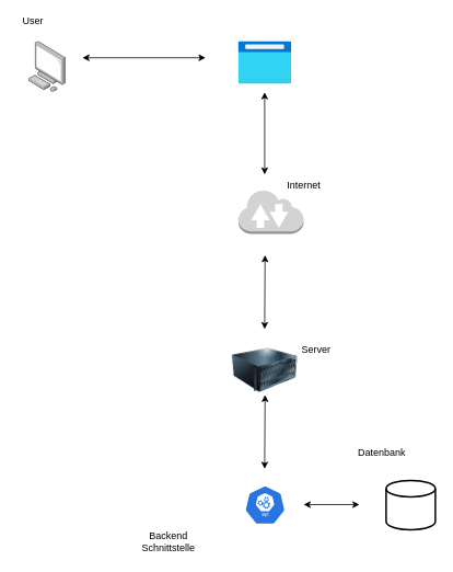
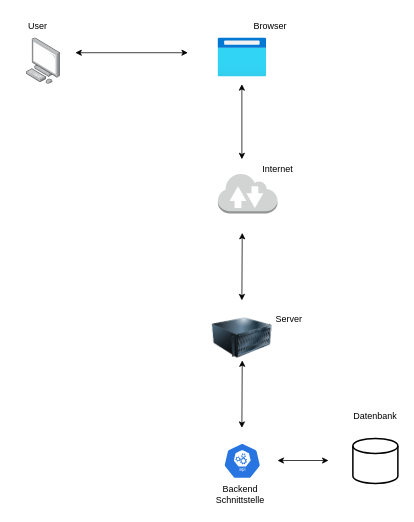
  <mxCell id="0" />
  <mxCell id="1" parent="0" />
  <mxCell id="2" value="" style="points=[];aspect=fixed;html=1;align=center;shadow=0;dashed=0;image;image=img/lib/allied_telesis/computer_and_terminals/Personal_Computer.svg;" vertex="1" parent="1"><mxGeometry x="34.4" y="50" width="45.6" height="61.8" as="geometry" /></mxCell>
  <mxCell id="3" value="" style="outlineConnect=0;dashed=0;verticalLabelPosition=bottom;verticalAlign=top;align=center;html=1;shape=mxgraph.aws3.internet_2;fillColor=#D2D3D3;gradientColor=none;" vertex="1" parent="1"><mxGeometry x="290" y="230" width="79.5" height="54" as="geometry" /></mxCell>
  <mxCell id="4" value="" style="endArrow=classic;startArrow=classic;html=1;rounded=0;" edge="1" parent="1"><mxGeometry width="50" height="50" relative="1" as="geometry"><mxPoint x="322.5" y="310" as="sourcePoint" /><mxPoint x="322" y="400" as="targetPoint" /></mxGeometry></mxCell>
- <mxCell id="5" value="User" style="text;html=1;strokeColor=none;fillColor=none;align=center;verticalAlign=middle;whiteSpace=wrap;rounded=0;" vertex="1" parent="1"><mxGeometry x="10" y="10" width="60" height="30" as="geometry" /></mxCell>
+ <mxCell id="5" value="User" style="text;html=1;strokeColor=none;fillColor=none;align=center;verticalAlign=middle;whiteSpace=wrap;rounded=0;" vertex="1" parent="1"><mxGeometry x="20" y="20" width="60" height="30" as="geometry" /></mxCell>
  <mxCell id="6" value="Internet" style="text;html=1;strokeColor=none;fillColor=none;align=center;verticalAlign=middle;whiteSpace=wrap;rounded=0;" vertex="1" parent="1"><mxGeometry x="340" y="210" width="60" height="30" as="geometry" /></mxCell>
  <mxCell id="7" value="" style="image;html=1;image=img/lib/clip_art/computers/Server_128x128.png" vertex="1" parent="1"><mxGeometry x="282.5" y="410" width="80" height="80" as="geometry" /></mxCell>
  <mxCell id="8" value="" style="aspect=fixed;html=1;points=[];align=center;image;fontSize=12;image=img/lib/azure2/general/Browser.svg;" vertex="1" parent="1"><mxGeometry x="290" y="50" width="65" height="52" as="geometry" /></mxCell>
  <mxCell id="9" value="" style="endArrow=classic;startArrow=classic;html=1;rounded=0;" edge="1" parent="1"><mxGeometry width="50" height="50" relative="1" as="geometry"><mxPoint x="100" y="69.8" as="sourcePoint" /><mxPoint x="250" y="69.8" as="targetPoint" /></mxGeometry></mxCell>
  <mxCell id="10" value="" style="endArrow=classic;startArrow=classic;html=1;rounded=0;" edge="1" parent="1"><mxGeometry width="50" height="50" relative="1" as="geometry"><mxPoint x="322" y="111.8" as="sourcePoint" /><mxPoint x="322" y="211.8" as="targetPoint" /></mxGeometry></mxCell>
+ <mxCell id="11" value="Browser" style="text;html=1;strokeColor=none;fillColor=none;align=center;verticalAlign=middle;whiteSpace=wrap;rounded=0;" vertex="1" parent="1"><mxGeometry x="330" y="20" width="60" height="30" as="geometry" /></mxCell>
  <mxCell id="12" value="Server" style="text;html=1;strokeColor=none;fillColor=none;align=center;verticalAlign=middle;whiteSpace=wrap;rounded=0;" vertex="1" parent="1"><mxGeometry x="355" y="410" width="60" height="30" as="geometry" /></mxCell>
  <mxCell id="13" value="" style="strokeWidth=2;html=1;shape=mxgraph.flowchart.database;whiteSpace=wrap;" vertex="1" parent="1"><mxGeometry x="470" y="584" width="60" height="60" as="geometry" /></mxCell>
  <mxCell id="14" value="" style="sketch=0;html=1;dashed=0;whitespace=wrap;fillColor=#2875E2;strokeColor=#ffffff;points=[[0.005,0.63,0],[0.1,0.2,0],[0.9,0.2,0],[0.5,0,0],[0.995,0.63,0],[0.72,0.99,0],[0.5,1,0],[0.28,0.99,0]];verticalLabelPosition=bottom;align=center;verticalAlign=top;shape=mxgraph.kubernetes.icon;prIcon=api" vertex="1" parent="1"><mxGeometry x="297.5" y="590" width="50" height="48" as="geometry" /></mxCell>
  <mxCell id="15" value="" style="endArrow=classic;startArrow=classic;html=1;rounded=0;" edge="1" parent="1"><mxGeometry width="50" height="50" relative="1" as="geometry"><mxPoint x="322.5" y="480" as="sourcePoint" /><mxPoint x="322" y="570" as="targetPoint" /></mxGeometry></mxCell>
  <mxCell id="16" value="" style="endArrow=classic;startArrow=classic;html=1;rounded=0;" edge="1" parent="1"><mxGeometry width="50" height="50" relative="1" as="geometry"><mxPoint x="437.5" y="613.5" as="sourcePoint" /><mxPoint x="369.5" y="613.5" as="targetPoint" /></mxGeometry></mxCell>
- <mxCell id="17" value="Datenbank" style="text;html=1;strokeColor=none;fillColor=none;align=center;verticalAlign=middle;whiteSpace=wrap;rounded=0;" vertex="1" parent="1"><mxGeometry x="435" y="535" width="60" height="30" as="geometry" /></mxCell>
- <mxCell id="18" value="Backend Schnittstelle" style="text;html=1;strokeColor=none;fillColor=none;align=center;verticalAlign=middle;whiteSpace=wrap;rounded=0;" vertex="1" parent="1"><mxGeometry x="175" y="644" width="60" height="30" as="geometry" /></mxCell>
+ <mxCell id="17" value="Datenbank" style="text;html=1;strokeColor=none;fillColor=none;align=center;verticalAlign=middle;whiteSpace=wrap;rounded=0;" vertex="1" parent="1"><mxGeometry x="470" y="540" width="60" height="30" as="geometry" /></mxCell>
+ <mxCell id="18" value="Backend Schnittstelle" style="text;html=1;strokeColor=none;fillColor=none;align=center;verticalAlign=middle;whiteSpace=wrap;rounded=0;" vertex="1" parent="1"><mxGeometry x="290" y="644" width="60" height="30" as="geometry" /></mxCell>
